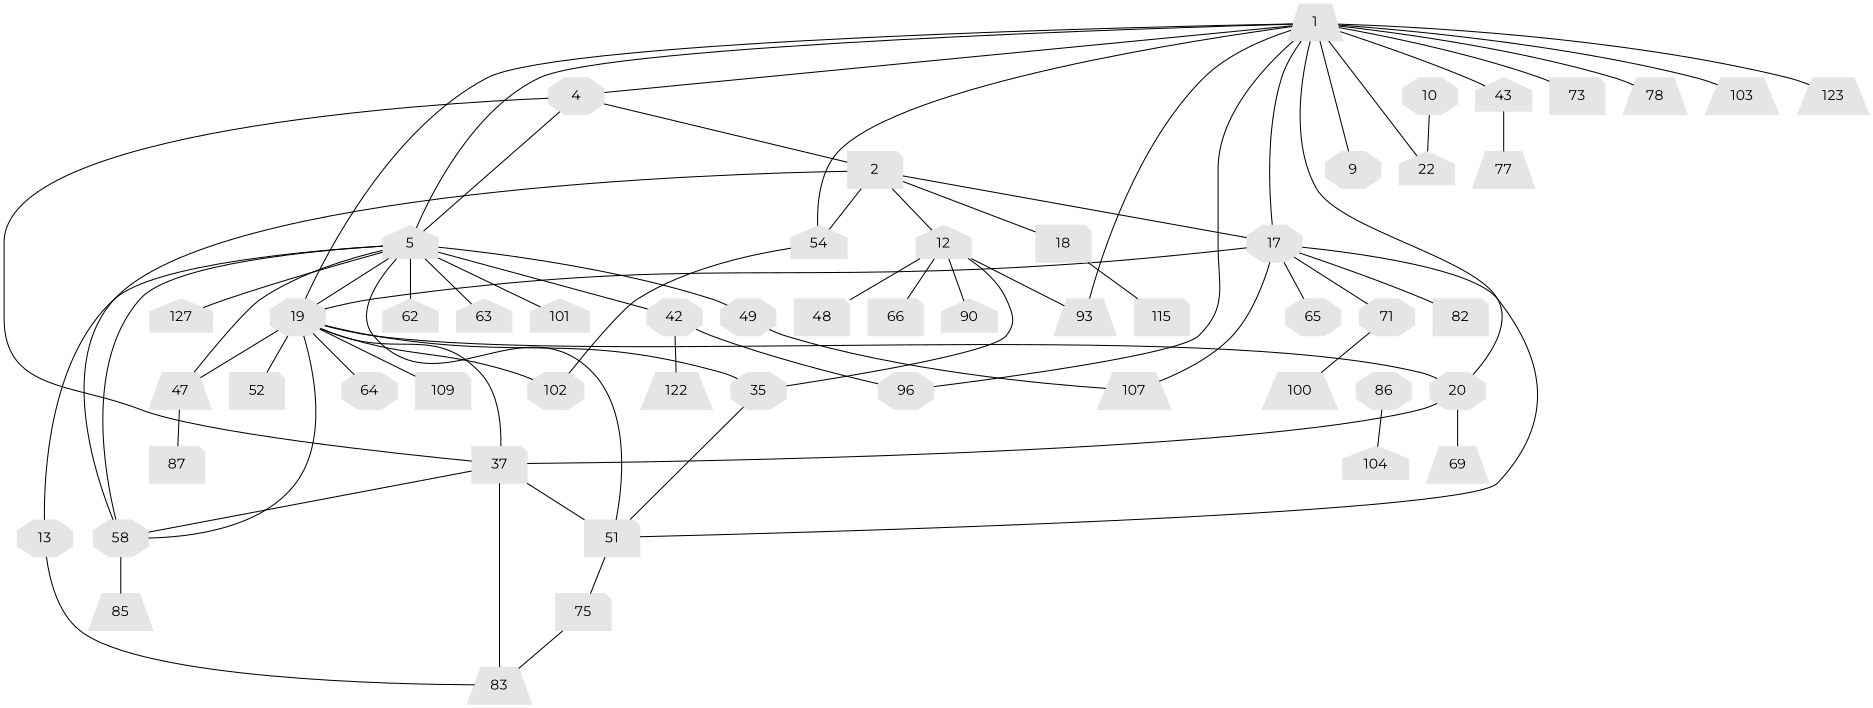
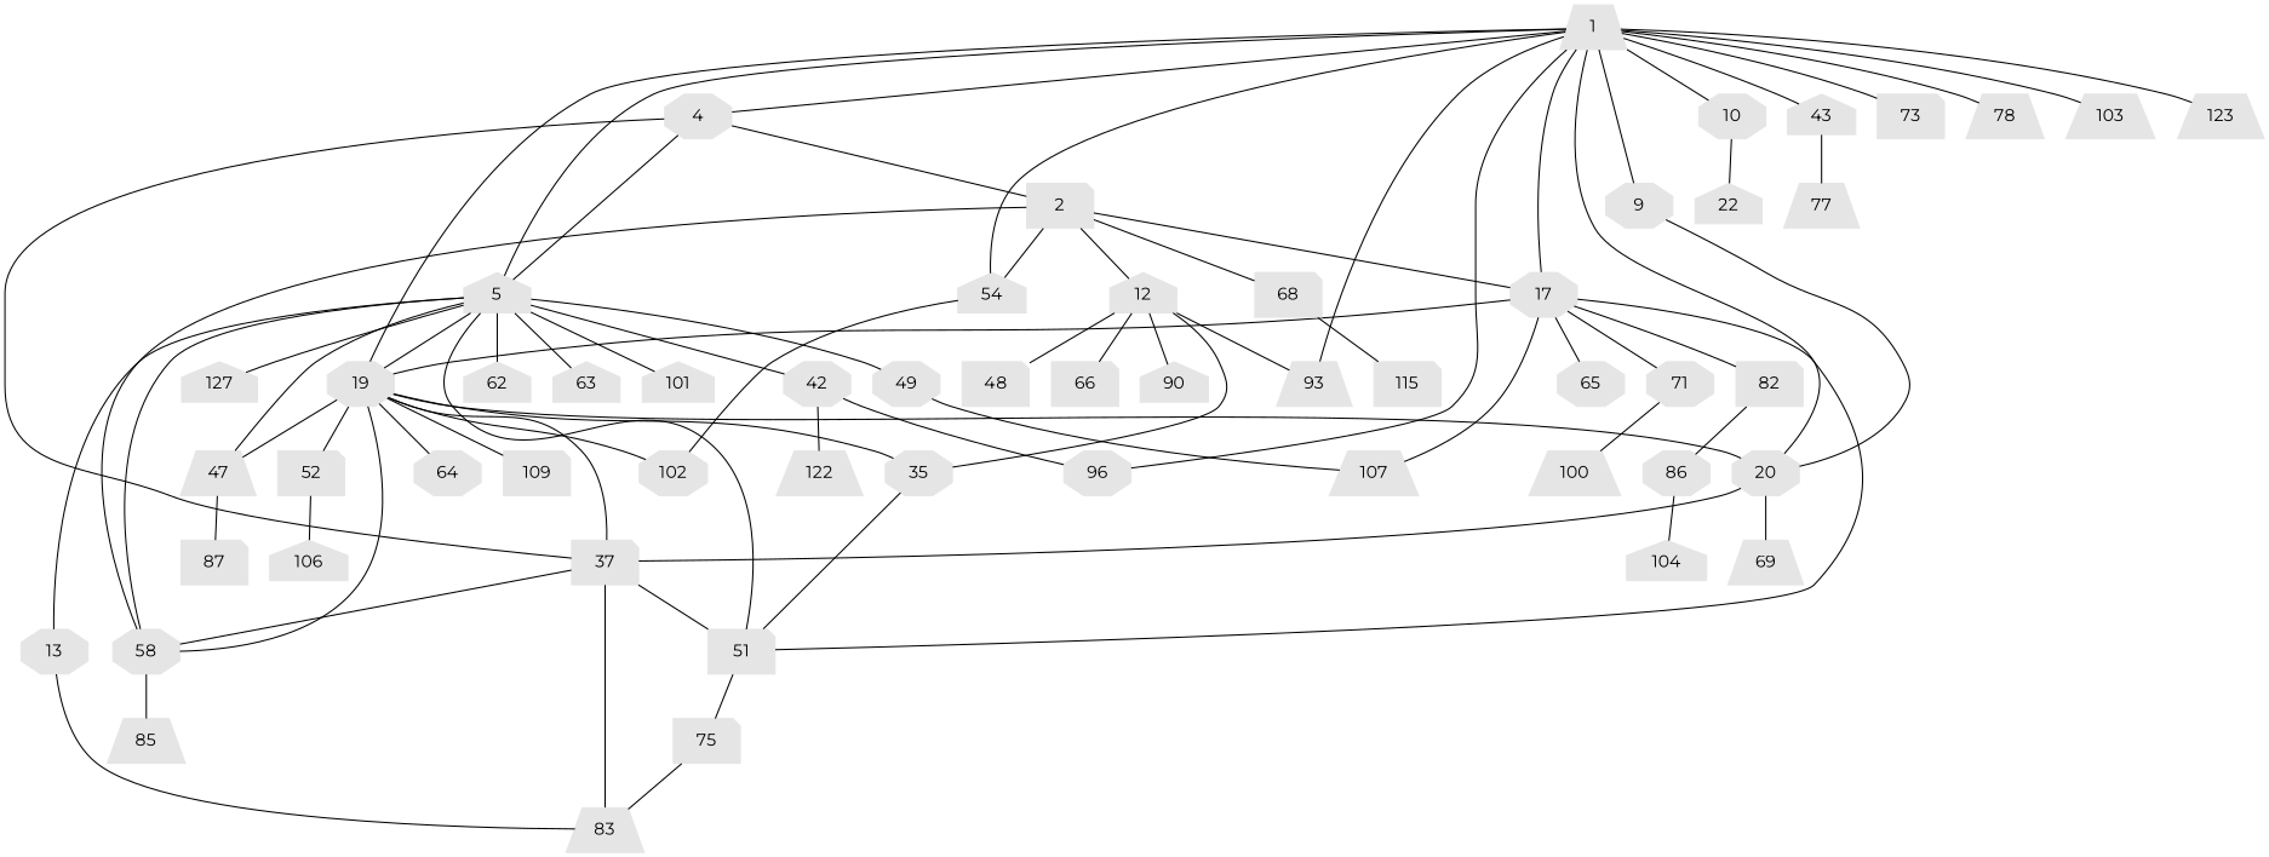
  graph {
    fontname=Montserrat
    node [color=gray90 fontname=Montserrat shape=octagon style=filled]
    edge [fontname=Montserrat]
    1 [shape=trapezium super="+3+2+8"]
    4 [super="+25"]
    5 [shape=house super="+11+7+94"]
    9 [super="+91"]
    10
    17 [super="+23+21+34+31"]
    19 [super="+29+30+39+68+41"]
    20 [super="+33"]
    43 [shape=house super="+74+132"]
    54 [shape=house super="+133"]
    73 [shape=note]
    78 [shape=trapezium]
    93 [shape=trapezium]
    96
    103 [shape=trapezium]
    123 [shape=trapezium]
    n17 [label=2 shape=note super="+24"]
    37 [shape=note super="+81"]
    13 [super="+28"]
    42 [super="+88"]
    47 [shape=trapezium super="+105+76"]
    49 [super="+118"]
    51 [shape=note super="+53+136"]
    58 [super="+59+84+70+80"]
    62 [shape=house super="+129"]
    63 [shape=house]
    101 [shape=house super="+116"]
    127 [shape=house]
    22 [shape=house]
    65 [super="+112"]
    71
    82 [shape=note super="+124"]
    107 [shape=trapezium]
    35 [super="+79+97"]
    52 [shape=note]
    64
    102
    109 [shape=note]
    69 [shape=trapezium super="+108"]
    77 [shape=trapezium]
    12 [shape=house super="+46+98+15+27+67"]
-   18 [shape=note super="+55"]
+   18 [shape=note super="+55" label=68]
    83 [shape=trapezium super="+135"]
    122 [shape=trapezium]
    87 [shape=note]
    75 [shape=note super="+139"]
    85 [shape=trapezium]
    48 [shape=note]
    66 [shape=note]
    90 [shape=house]
    115 [shape=note]
    100 [shape=trapezium]
    86
+   106 [shape=house]
    104 [shape=house]
    1 -- 4
    1 -- 5 [weight=2]
    1 -- 9
-   1 -- 22
+   1 -- 10
    1 -- 17
    1 -- 19
    1 -- 20
    1 -- 43 [weight=2]
    1 -- 54
    1 -- 73
    1 -- 78
    1 -- 93
    1 -- 96
    1 -- 103
    1 -- 123
    4 -- 5
    4 -- n17
    4 -- 37
    5 -- 19
    5 -- 13
    5 -- 42
    5 -- 47
    5 -- 49
    5 -- 51
    5 -- 58 [weight=2]
    5 -- 62
    5 -- 63
    5 -- 101
    5 -- 127
+   9 -- 20
    10 -- 22
    17 -- 19 [weight=2]
    17 -- 51
    17 -- 65
    17 -- 71
    17 -- 82
    17 -- 107
    19 -- 20 [weight=2]
    19 -- 37
    19 -- 47 [weight=2]
    19 -- 58
    19 -- 35
    19 -- 52
    19 -- 64
    19 -- 102
    19 -- 109
    20 -- 37
    20 -- 69
    43 -- 77
    54 -- 102
    n17 -- 17
    n17 -- 54
    n17 -- 58 [weight=2]
    n17 -- 12
    n17 -- 18
    37 -- 51
    37 -- 58
    37 -- 83
    13 -- 83
    42 -- 96
    42 -- 122
    47 -- 87
    49 -- 107
    51 -- 75
    58 -- 85
    71 -- 100
+   82 -- 86
    35 -- 51
+   52 -- 106
    12 -- 93
    12 -- 35
    12 -- 48
    12 -- 66
    12 -- 90
    18 -- 115
    75 -- 83
    86 -- 104
  }
